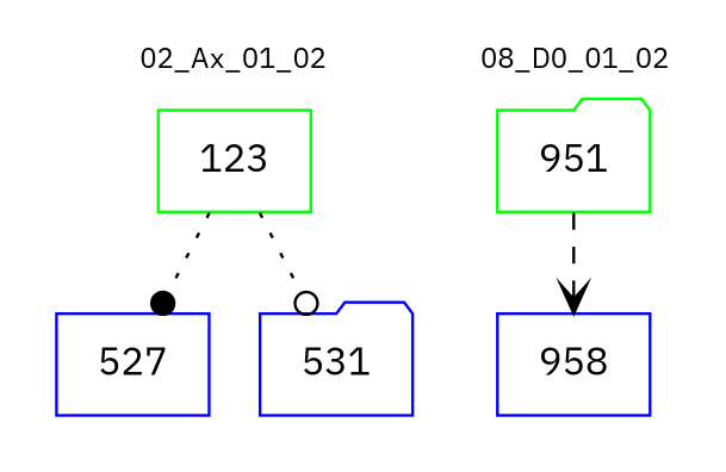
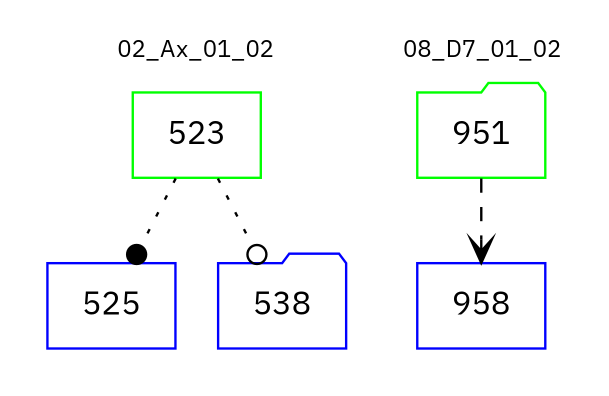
  digraph {
    fontname="IBM Plex Sans"
    node [color=blue fontname="IBM Plex Sans" shape=box]
    edge [color=black fontname="IBM Plex Sans" style=dotted]
-   n1 [color=green label=123]
-   n2 [label=527]
-   n3 [label=531 shape=folder]
+   n1 [color=green label=523]
+   n2 [label=525]
+   n3 [label=538 shape=folder]
    n4 [color=green label=951 shape=folder]
    n5 [label=958]
    subgraph cluster_1 {
      color=white
      fontsize=10
      label="02_Ax_01_02"
      n1
      n2
      n3
    }
    subgraph cluster_2 {
      color=white
      fontsize=10
-     label="08_D0_01_02"
+     label="08_D7_01_02"
      n4
      n5
    }
    n1 -> n2 [arrowhead=dot]
    n1 -> n3 [arrowhead=odot]
    n4 -> n5 [arrowhead=vee style=dashed]
  }
